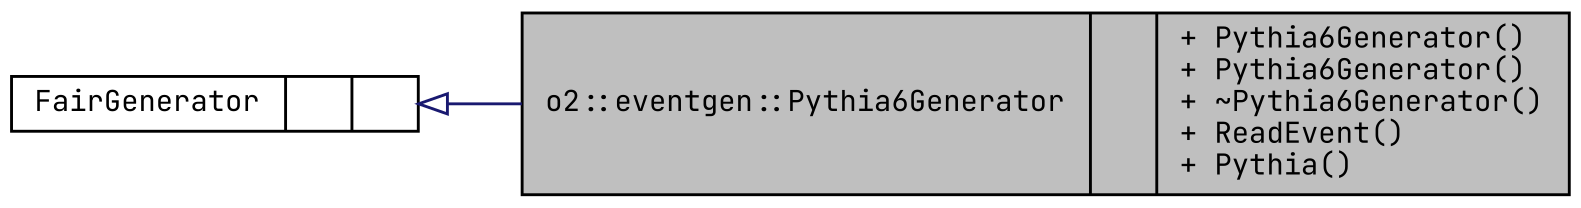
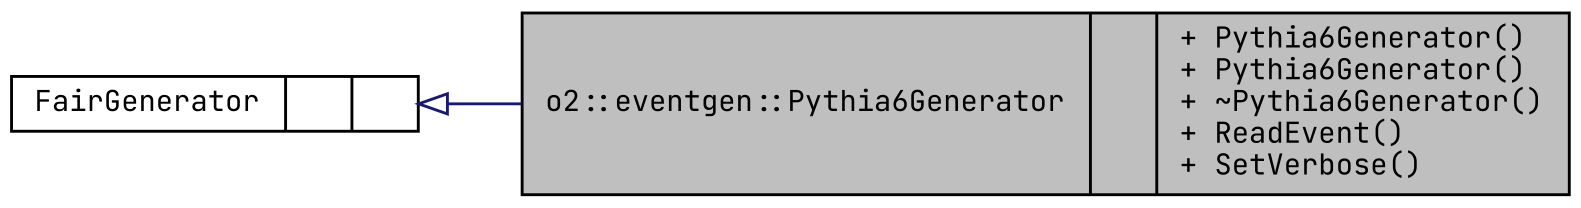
  digraph {
    rankdir=LR
    fontname="JetBrains Mono"
    node [color=black fontname="JetBrains Mono" fontsize=10 shape=record]
-   n1 [fillcolor=grey75 fontcolor=black height=0.2 label="{o2::eventgen::Pythia6Generator\n||+ Pythia6Generator()\l+ Pythia6Generator()\l+ ~Pythia6Generator()\l+ ReadEvent()\l+ Pythia()\l}" style=filled width=0.4]
+   n1 [fillcolor=grey75 fontcolor=black height=0.2 label="{o2::eventgen::Pythia6Generator\n||+ Pythia6Generator()\l+ Pythia6Generator()\l+ ~Pythia6Generator()\l+ ReadEvent()\l+ SetVerbose()\l}" style=filled width=0.4]
    n2 [height=0.2 label="{FairGenerator\n||}" width=0.4]
    n2 -> n1 [arrowtail=onormal color=midnightblue dir=back fontname="JetBrains Mono" fontsize=10 labelfontname=Helvetica labelfontsize=10 style=solid]
  }
